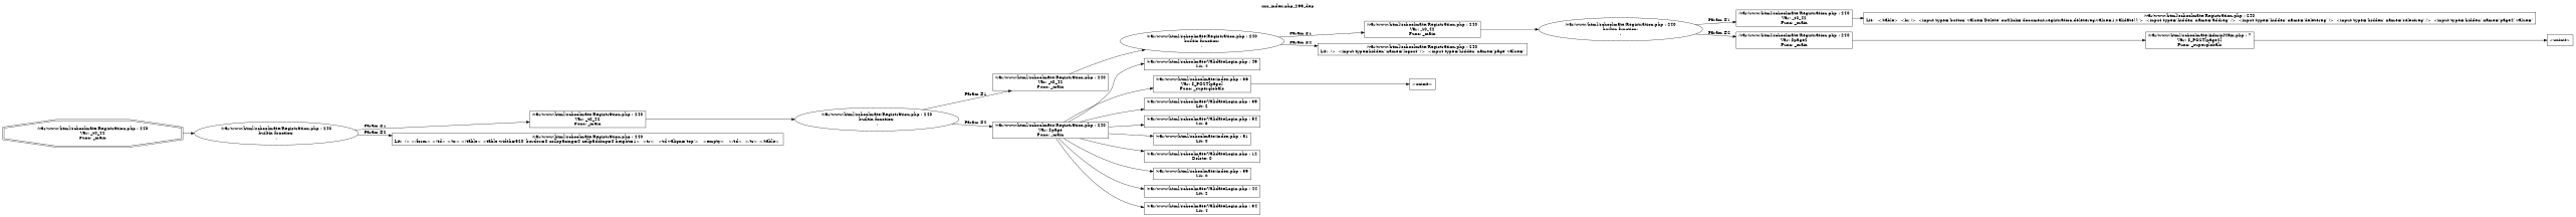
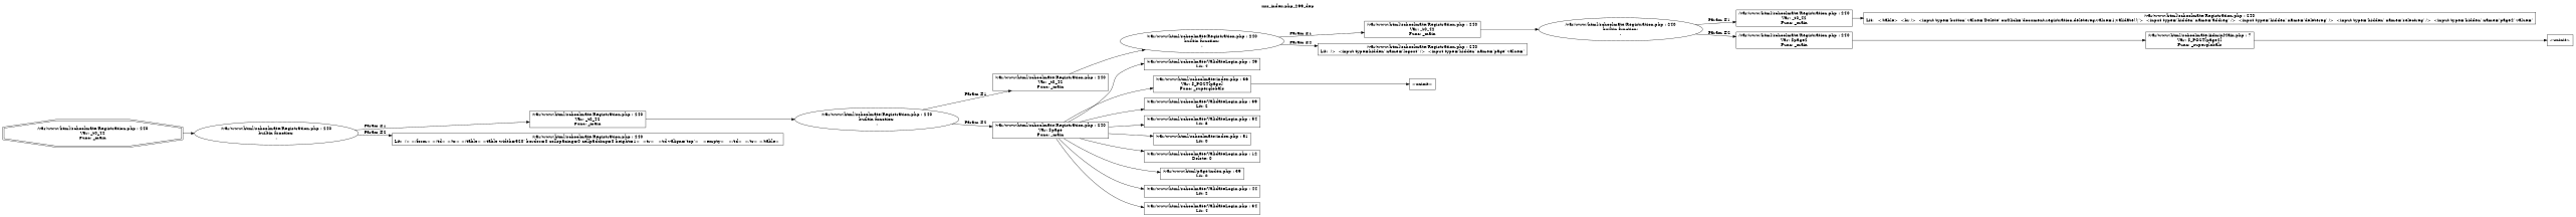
  digraph {
    fontname="DejaVu Serif"
    label="xss_index.php_299_dep"
    labelloc=t
    rankdir=LR
    node [fontname="DejaVu Serif" shape=box]
    edge [fontname="DejaVu Serif"]
    n1 [label="/var/www/html/schoolmate/Registration.php : 240\nVar: _t0_42\nFunc: _main\n" shape=doubleoctagon]
    n2 [label="/var/www/html/schoolmate/Registration.php : 240\nbuiltin function:\n.\n" shape=ellipse]
    n3 [label="/var/www/html/schoolmate/Registration.php : 240\nVar: _t0_42\nFunc: _main\n"]
    n4 [label="/var/www/html/schoolmate/Registration.php : 240\nLit:  /> </form> </td> </tr> </table> <table width=520' border=0 cellspacing=0 cellpadding=0 height=1>  <tr>   <td valign='top'>   <empty>   </td>  </tr> </table> \n"]
    n5 [label="/var/www/html/schoolmate/Registration.php : 240\nbuiltin function:\n.\n" shape=ellipse]
    n6 [label="/var/www/html/schoolmate/Registration.php : 240\nVar: _t0_42\nFunc: _main\n"]
    n7 [label="/var/www/html/schoolmate/Registration.php : 240\nVar: $page\nFunc: _main\n"]
    n8 [label="/var/www/html/schoolmate/Registration.php : 240\nbuiltin function:\n.\n" shape=ellipse]
    n9 [label="/var/www/html/schoolmate/ValidateLogin.php : 49\nLit: 4\n"]
    n10 [label="/var/www/html/schoolmate/index.php : 36\nVar: $_POST[page]\nFunc: _superglobals\n"]
    n11 [label="/var/www/html/schoolmate/ValidateLogin.php : 39\nLit: 2\n"]
    n12 [label="/var/www/html/schoolmate/ValidateLogin.php : 54\nLit: 5\n"]
    n13 [label="/var/www/html/schoolmate/index.php : 51\nLit: 0\n"]
    n14 [label="/var/www/html/schoolmate/ValidateLogin.php : 12\nDelete: 0\n"]
-   n15 [label="/var/www/html/schoolmate/index.php : 39\nLit: 0\n"]
+   n15 [label="/var/www/html/page/index.php : 39\nLit: 0\n"]
    n16 [label="/var/www/html/schoolmate/ValidateLogin.php : 44\nLit: 2\n"]
    n17 [label="/var/www/html/schoolmate/ValidateLogin.php : 34\nLit: 4\n"]
    n18 [label="/var/www/html/schoolmate/Registration.php : 240\nVar: _t0_42\nFunc: _main\n"]
    n19 [label="/var/www/html/schoolmate/Registration.php : 240\nLit:  />  <input type=hidden' name='logout' />  <input type='hidden' name='page' value='\n"]
    n20 [label="/var/www/html/schoolmate/Registration.php : 240\nbuiltin function:\n.\n" shape=ellipse]
    n21 [label="/var/www/html/schoolmate/Registration.php : 240\nVar: _t0_42\nFunc: _main\n"]
    n22 [label="/var/www/html/schoolmate/Registration.php : 240\nVar: $page2\nFunc: _main\n"]
    n23 [label="/var/www/html/schoolmate/Registration.php : 240\nLit:   </table>  <br />  <input type='button' value='Delete' onClick='document.registration.deletereg.value=1;validate();'>  <input type='hidden' name='addreg' />  <input type='hidden' name='deletereg' />  <input type='hidden' name='selectreg' />  <input type='hidden' name='page2' value='\n"]
    n24 [label="/var/www/html/schoolmate/AdminMain.php : 7\nVar: $_POST[page2]\nFunc: _superglobals\n"]
    n25 [label="<uninit>"]
    n26 [label="<uninit>"]
    n1 -> n2
    n2 -> n3 [label="Param #1"]
    n2 -> n4 [label="Param #2"]
    n3 -> n5
    n5 -> n6 [label="Param #1"]
    n5 -> n7 [label="Param #2"]
    n6 -> n8
    n7 -> n9
    n7 -> n10
    n7 -> n11
    n7 -> n12
    n7 -> n13
    n7 -> n14
    n7 -> n15
    n7 -> n16
    n7 -> n17
    n8 -> n18 [label="Param #1"]
    n8 -> n19 [label="Param #2"]
    n10 -> n26
    n18 -> n20
    n20 -> n21 [label="Param #1"]
    n20 -> n22 [label="Param #2"]
    n21 -> n23
    n22 -> n24
    n24 -> n25
  }
